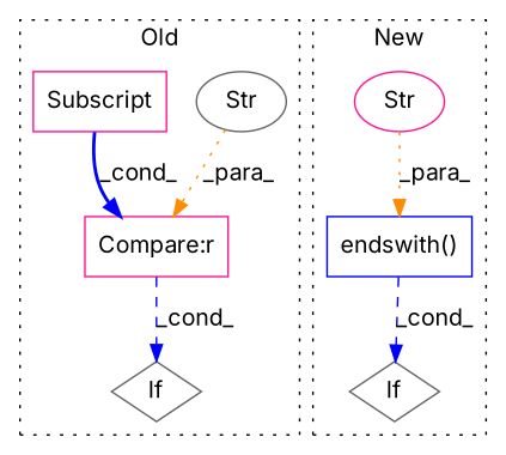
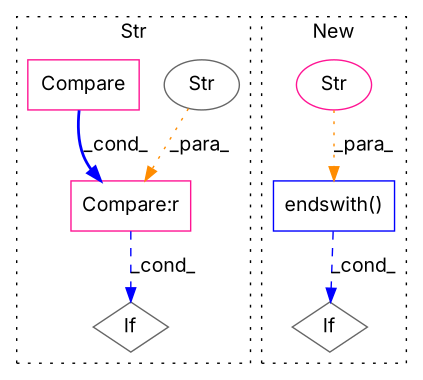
  digraph {
    fontname=Inter
    node [a=96 color=gray40 fontname=Inter l=15 s=8248 shape=box]
    edge [color=blue fontname=Inter style=dashed]
    n1 [label=If shape=diamond]
    n2 [a=40 color=deeppink label="Compare:r"]
    n3 [a=66 l=5 label=Str s=8258 shape=ellipse]
-   n4 [a=63 color=deeppink l="6,0" label=Subscript s="8248,0"]
+   n4 [a=63 color=deeppink l="6,0" label=Compare s="8248,0"]
    n5 [a=75 color=blue l="11,1" label="endswith()" s="8247,8264"]
    n6 [l="11,1" label=If s="8247,8264" shape=diamond]
    n7 [a=66 color=deeppink l=6 label=Str s=8258 shape=ellipse]
    subgraph cluster_1 {
-     label=Old
+     label=Str
      style=dotted
      n1
      n2
      n3
      n4
    }
    subgraph cluster_2 {
      label=New
      style=dotted
      n5
      n6
      n7
    }
    n2 -> n1 [label=_cond_]
    n3 -> n2 [color=darkorange label=_para_ style=dotted]
    n4 -> n2 [label=_cond_ style=bold]
    n5 -> n6 [label=_cond_]
    n7 -> n5 [color=darkorange label=_para_ style=dotted]
  }
